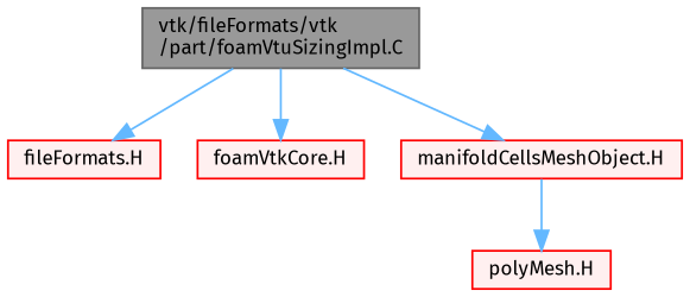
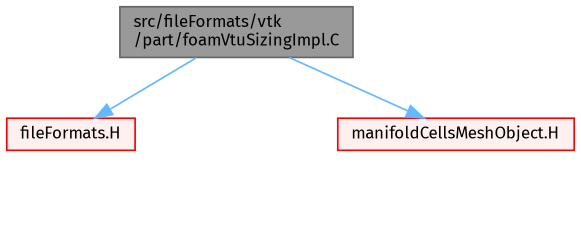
  digraph {
    fontname="Fira Sans"
    node [color=red fillcolor="#FFF0F0" fontname="Fira Sans" fontsize=10 shape=box style=filled]
    edge [color=steelblue1 fontname="Fira Sans" fontsize=10 labelfontname=Helvetica labelfontsize=10 style=solid]
-   n1 [color=gray40 fillcolor=grey60 fontcolor=black height=0.2 label="vtk/fileFormats/vtk\l/part/foamVtuSizingImpl.C" width=0.4]
+   n1 [color=gray40 fillcolor=grey60 fontcolor=black height=0.2 label="src/fileFormats/vtk\l/part/foamVtuSizingImpl.C" width=0.4]
    n2 [height=0.2 label="fileFormats.H" width=0.4]
-   n3 [height=0.2 label="foamVtkCore.H" width=0.4]
    n4 [height=0.2 label="manifoldCellsMeshObject.H" width=0.4]
-   n5 [height=0.2 label="polyMesh.H" width=0.4]
    n1 -> n2
-   n1 -> n3
    n1 -> n4
-   n4 -> n5
  }
